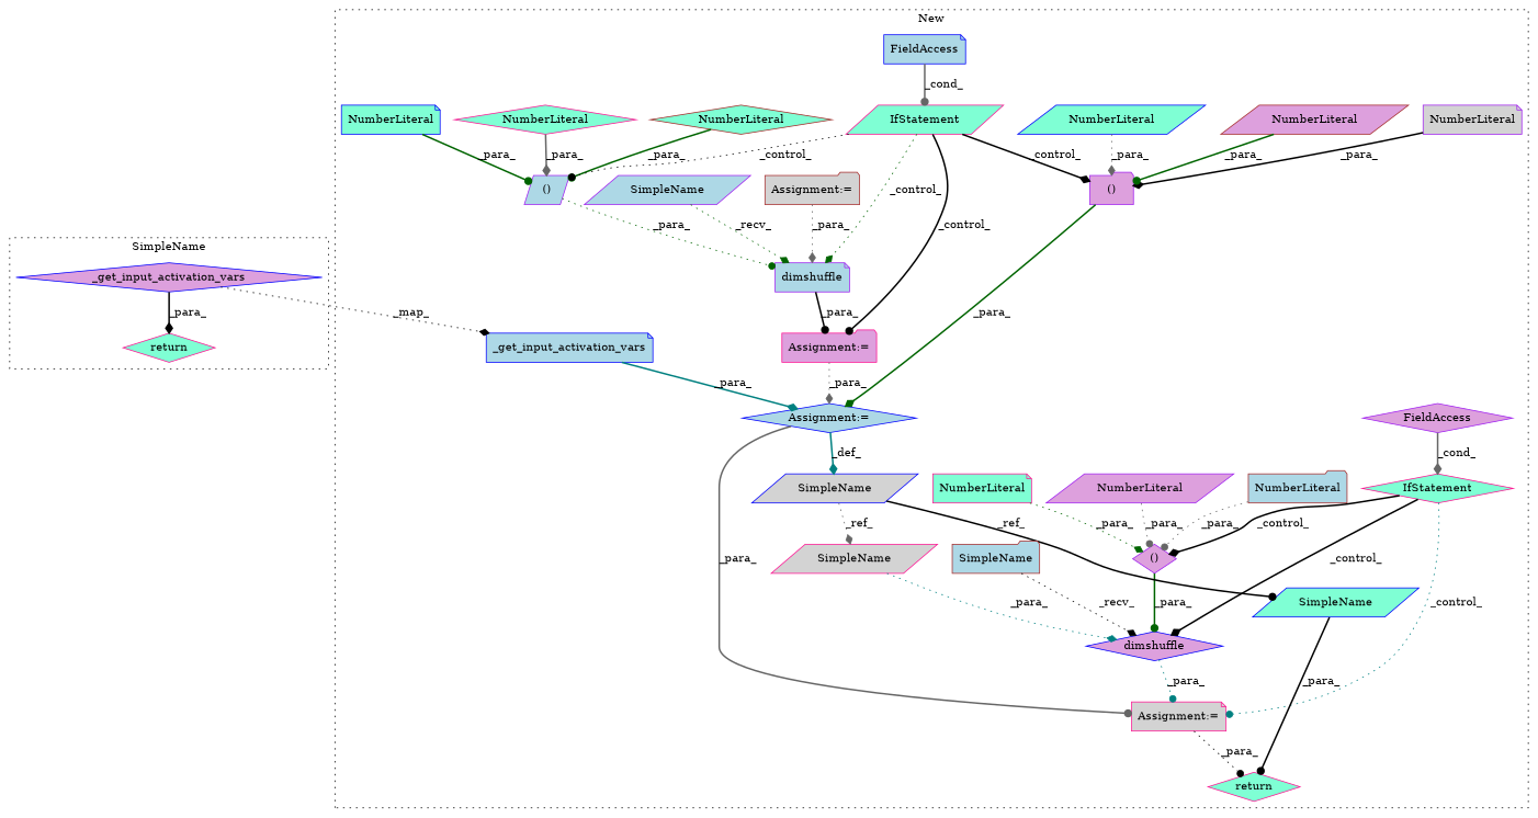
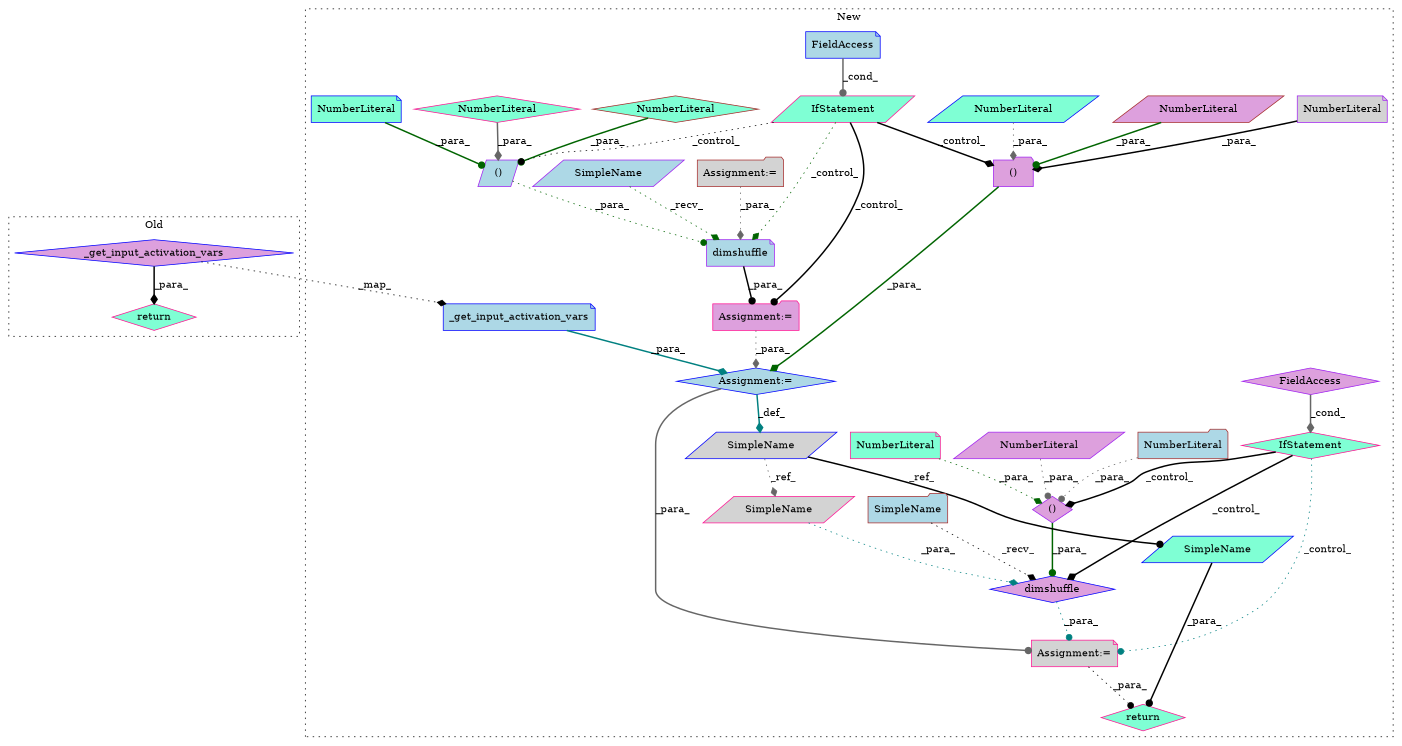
  digraph {
    node [a=34 l=1 s=9370 shape=diamond style=filled fillcolor=aquamarine color=blue]
    edge [color=black style=bold arrowhead=diamond]
    n1 [a=32 l=28 label=_get_input_activation_vars s=6214 fillcolor=plum]
    n2 [a=41 l=7 label=return s=6172 color=deeppink]
    n3 [a=32 l=28 label=_get_input_activation_vars s=8915 shape=note fillcolor=lightblue]
    n4 [a=32 l="11,2" label=dimshuffle s="9342,9413" fillcolor=plum]
    n5 [a=106 l=43 label="()" fillcolor=plum color=purple]
    n6 [label=NumberLiteral s=9412 shape=note color=deeppink]
    n7 [a=106 l=43 label="()" s=9036 shape=parallelogram fillcolor=lightblue color=purple]
    n8 [label=NumberLiteral shape=folder fillcolor=lightblue color=brown]
    n9 [a=106 l=43 label="()" s=9139 shape=folder fillcolor=plum color=purple]
    n10 [label=NumberLiteral s=9181 shape=parallelogram]
    n11 [label=NumberLiteral s=9398 shape=parallelogram fillcolor=plum color=purple]
    n12 [label=NumberLiteral s=9153 shape=note fillcolor=lightgrey color=purple]
    n13 [label=NumberLiteral s=9064 shape=note]
    n14 [label=NumberLiteral s=9036 color=brown]
    n15 [label=NumberLiteral s=9167 shape=parallelogram fillcolor=plum color=brown]
    n16 [label=NumberLiteral s=9078 color=deeppink]
    n17 [a=32 l="11,2" label=dimshuffle s="9003,9079" shape=note fillcolor=lightblue color=purple]
    n18 [a=42 l=9 label=SimpleName s=9196 shape=parallelogram fillcolor=lightgrey]
    n19 [a=41 l=7 label=return s=9427 color=deeppink]
    n20 [a=22 l=23 label=FieldAccess s=9297 fillcolor=plum color=purple]
    n21 [a=22 l=23 label=FieldAccess s=8953 shape=note fillcolor=lightblue]
    n22 [a=25 l="4,2" label=IfStatement s="9293,9320" color=deeppink]
    n23 [a=7 label="Assignment:=" s=9000 shape=folder fillcolor=plum color=deeppink]
    n24 [a=25 l="4,2" label=IfStatement s="8949,8976" shape=parallelogram color=deeppink]
    n25 [a=7 label="Assignment:=" s=8873 shape=folder fillcolor=lightgrey color=brown]
    n26 [a=7 label="Assignment:=" s=9339 shape=note fillcolor=lightgrey color=deeppink]
    n27 [a=7 label="Assignment:=" s=9205 fillcolor=lightblue]
    n28 [a=42 label=SimpleName s=9001 shape=parallelogram fillcolor=lightblue color=purple]
    n29 [a=42 label=SimpleName s=9340 shape=folder fillcolor=lightblue color=brown]
    n30 [a=42 l=9 label=SimpleName s=9434 shape=parallelogram]
    n31 [a=42 l=9 label=SimpleName s=9353 shape=parallelogram fillcolor=lightgrey color=deeppink]
    subgraph cluster_1 {
-     label=SimpleName
+     label=Old
      style=dotted
      n1
      n2
    }
    subgraph cluster_2 {
      label=New
      style=dotted
      n3
      n4
      n5
      n6
      n7
      n8
      n9
      n10
      n11
      n12
      n13
      n14
      n15
      n16
      n17
      n18
      n19
      n20
      n21
      n22
      n23
      n24
      n25
      n26
      n27
      n28
      n29
      n30
      n31
    }
    n1 -> n2 [label=_para_]
    n1 -> n3 [label=_map_ style=dotted]
    n3 -> n27 [label=_para_ color=teal]
    n4 -> n26 [label=_para_ color=teal style=dotted arrowhead=dot]
    n5 -> n4 [label=_para_ color=darkgreen arrowhead=dot]
    n6 -> n5 [label=_para_ color=darkgreen style=dotted]
    n7 -> n17 [label=_para_ color=darkgreen style=dotted arrowhead=dot]
    n8 -> n5 [label=_para_ color=gray40 style=dotted arrowhead=dot]
    n9 -> n27 [label=_para_ color=darkgreen]
    n10 -> n9 [label=_para_ color=gray40 style=dotted]
    n11 -> n5 [label=_para_ color=gray40 style=dotted arrowhead=dot]
    n12 -> n9 [label=_para_]
    n13 -> n7 [label=_para_ color=darkgreen arrowhead=dot]
    n14 -> n7 [label=_para_ color=darkgreen arrowhead=dot]
    n15 -> n9 [label=_para_ color=darkgreen arrowhead=dot]
    n16 -> n7 [label=_para_ color=gray40]
    n17 -> n23 [label=_para_ arrowhead=dot]
    n18 -> n30 [label=_ref_ arrowhead=dot]
    n18 -> n31 [label=_ref_ color=gray40 style=dotted]
    n20 -> n22 [label=_cond_ color=gray40]
    n21 -> n24 [label=_cond_ color=gray40 arrowhead=dot]
    n22 -> n4 [label=_control_]
    n22 -> n5 [label=_control_]
    n22 -> n26 [label=_control_ color=teal style=dotted arrowhead=dot]
    n23 -> n27 [label=_para_ color=gray40 style=dotted]
    n24 -> n7 [label=_control_ style=dotted arrowhead=dot]
    n24 -> n9 [label=_control_]
    n24 -> n17 [label=_control_ color=darkgreen style=dotted]
    n24 -> n23 [label=_control_ arrowhead=dot]
    n25 -> n17 [label=_para_ color=gray40 style=dotted]
    n26 -> n19 [label=_para_ style=dotted arrowhead=dot]
    n27 -> n18 [label=_def_ color=teal]
    n27 -> n26 [label=_para_ color=gray40 arrowhead=dot]
    n28 -> n17 [label=_recv_ color=darkgreen style=dotted]
    n29 -> n4 [label=_recv_ style=dotted]
    n30 -> n19 [label=_para_ arrowhead=dot]
    n31 -> n4 [label=_para_ color=teal style=dotted]
  }
